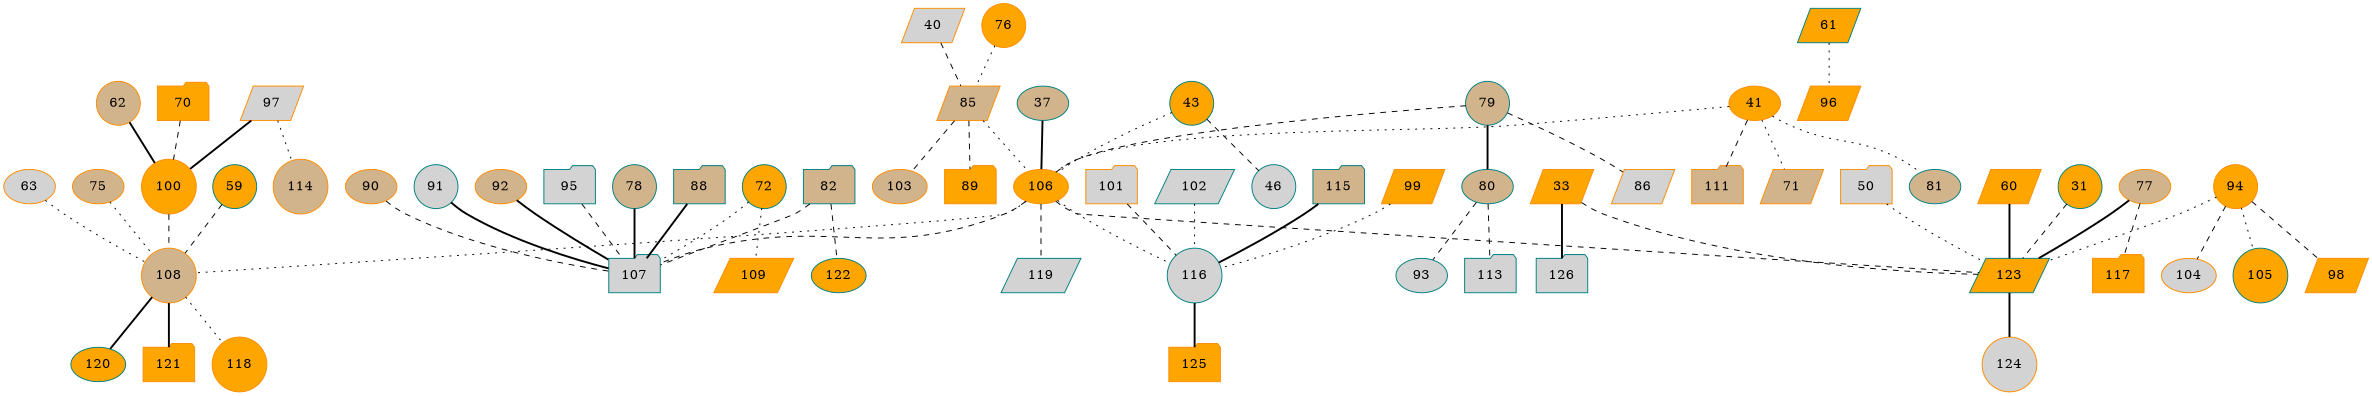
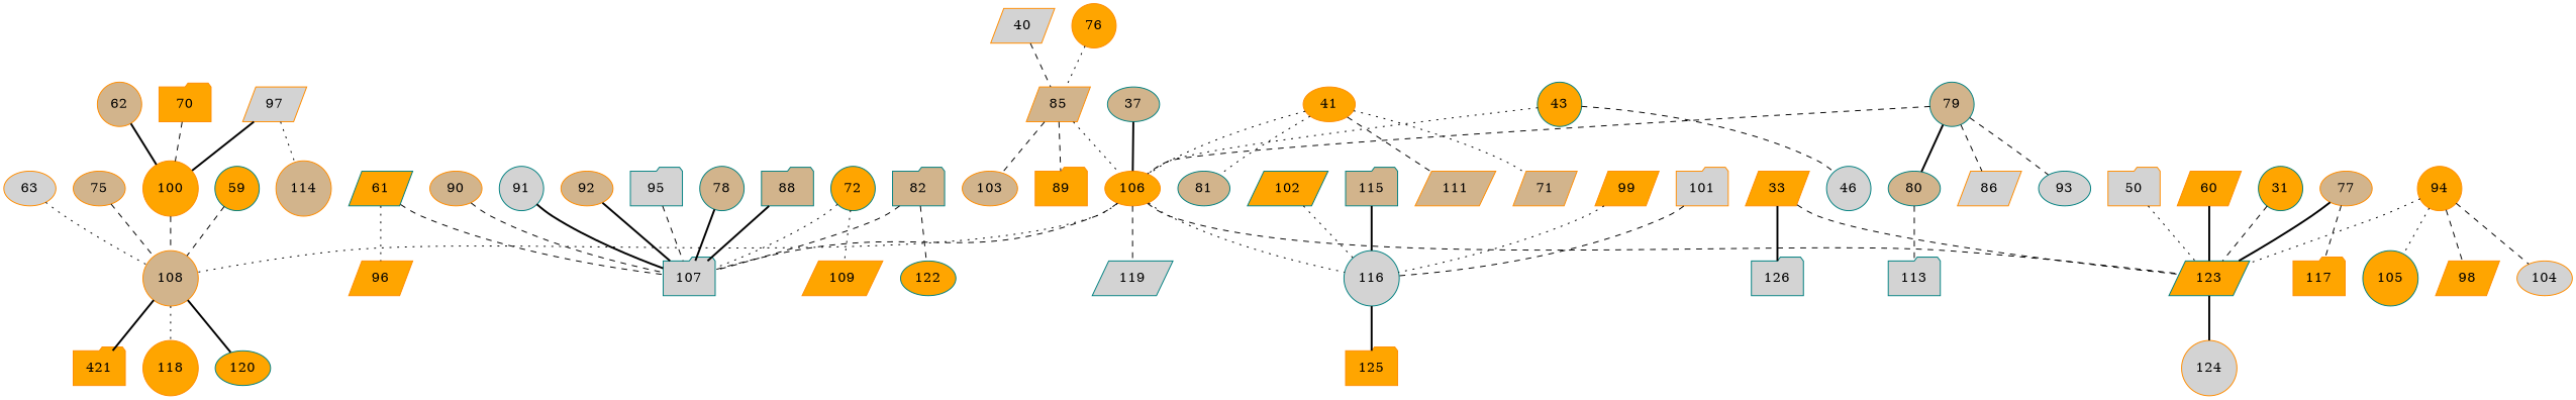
  graph {
    node [color=darkorange fillcolor=orange shape=circle style=filled]
    edge [style=dashed]
    123 [color=teal shape=parallelogram super="+42+110"]
    124 [fillcolor=lightgrey]
    31 [color=teal]
    33 [shape=parallelogram]
    126 [color=teal fillcolor=lightgrey shape=folder]
    106 [shape=ellipse super="+15+52+7+24+18"]
    108 [fillcolor=tan super="+25+21+49+53"]
    107 [color=teal fillcolor=lightgrey shape=folder super="+74"]
    116 [color=teal fillcolor=lightgrey super="+67+73+84+112"]
    119 [color=teal fillcolor=lightgrey shape=parallelogram]
    37 [color=teal fillcolor=tan shape=ellipse]
    85 [fillcolor=tan shape=parallelogram super="+65"]
    89 [shape=folder]
    103 [fillcolor=tan shape=ellipse]
    40 [fillcolor=lightgrey shape=parallelogram]
    41 [shape=ellipse super="+16+26"]
    71 [fillcolor=tan shape=parallelogram]
    81 [color=teal fillcolor=tan shape=ellipse]
-   111 [fillcolor=tan shape=folder]
+   111 [fillcolor=tan shape=parallelogram]
    43 [color=teal]
    46 [color=teal fillcolor=lightgrey]
    50 [fillcolor=lightgrey shape=folder]
    118
    120 [color=teal shape=ellipse]
-   121 [shape=folder]
+   121 [shape=folder label=421]
    59 [color=teal]
    60 [shape=parallelogram]
    61 [color=teal shape=parallelogram]
    96 [shape=parallelogram]
    100 [super="+45"]
    62 [fillcolor=tan]
    63 [fillcolor=lightgrey shape=ellipse]
    70 [shape=folder]
    72 [color=teal super="+68"]
    109 [shape=parallelogram]
    75 [fillcolor=tan shape=ellipse]
    76
    77 [fillcolor=tan shape=ellipse]
    117 [shape=folder]
    78 [color=teal fillcolor=tan]
    79 [color=teal fillcolor=tan super="+44+47"]
    80 [color=teal fillcolor=tan shape=ellipse]
    86 [fillcolor=lightgrey shape=parallelogram]
    93 [color=teal fillcolor=lightgrey shape=ellipse]
    113 [color=teal fillcolor=lightgrey shape=folder]
    82 [color=teal fillcolor=tan shape=folder]
    122 [color=teal shape=ellipse]
    88 [color=teal fillcolor=tan shape=folder]
    90 [fillcolor=tan shape=ellipse]
    91 [color=teal fillcolor=lightgrey]
    92 [fillcolor=tan shape=ellipse]
    94
    98 [shape=parallelogram]
    104 [fillcolor=lightgrey shape=ellipse]
    105 [color=teal]
    95 [color=teal fillcolor=lightgrey shape=folder]
    97 [fillcolor=lightgrey shape=parallelogram super="+87"]
    114 [fillcolor=tan]
    125 [shape=folder]
    99 [shape=parallelogram]
    101 [fillcolor=lightgrey shape=folder]
-   102 [color=teal fillcolor=lightgrey shape=parallelogram]
+   102 [color=teal shape=parallelogram]
    115 [color=teal fillcolor=tan shape=folder]
    123 -- 124 [style=bold]
    31 -- 123
    33 -- 123
    33 -- 126 [style=bold]
    106 -- 123
    106 -- 108 [style=dotted]
    106 -- 107
    106 -- 116 [style=dotted]
    106 -- 119
    108 -- 118 [style=dotted]
    108 -- 120 [style=bold]
    108 -- 121 [style=bold]
    116 -- 125 [style=bold]
    37 -- 106 [style=bold]
    85 -- 106 [style=dotted]
    85 -- 89
    85 -- 103
    40 -- 85
    41 -- 106 [style=dotted]
    41 -- 71 [style=dotted]
    41 -- 81 [style=dotted]
    41 -- 111
    43 -- 106 [style=dotted]
    43 -- 46
    50 -- 123 [style=dotted]
    59 -- 108
    60 -- 123 [style=bold]
+   61 -- 107
    61 -- 96 [style=dotted]
    100 -- 108
    62 -- 100 [style=bold]
    63 -- 108 [style=dotted]
    70 -- 100
    72 -- 107 [style=dotted]
    72 -- 109 [style=dotted]
-   75 -- 108 [style=dotted]
+   75 -- 108
    76 -- 85 [style=dotted]
    77 -- 123 [style=bold]
    77 -- 117
    78 -- 107 [style=bold]
    79 -- 106
    79 -- 80 [style=bold]
    79 -- 86
-   80 -- 93
+   79 -- 93
    80 -- 113
    82 -- 107
    82 -- 122
    88 -- 107 [style=bold]
    90 -- 107
    91 -- 107 [style=bold]
    92 -- 107 [style=bold]
    94 -- 123 [style=dotted]
    94 -- 98
    94 -- 104
    94 -- 105 [style=dotted]
    95 -- 107
    97 -- 100 [style=bold]
    97 -- 114 [style=dotted]
    99 -- 116 [style=dotted]
    101 -- 116
    102 -- 116 [style=dotted]
    115 -- 116 [style=bold]
  }
